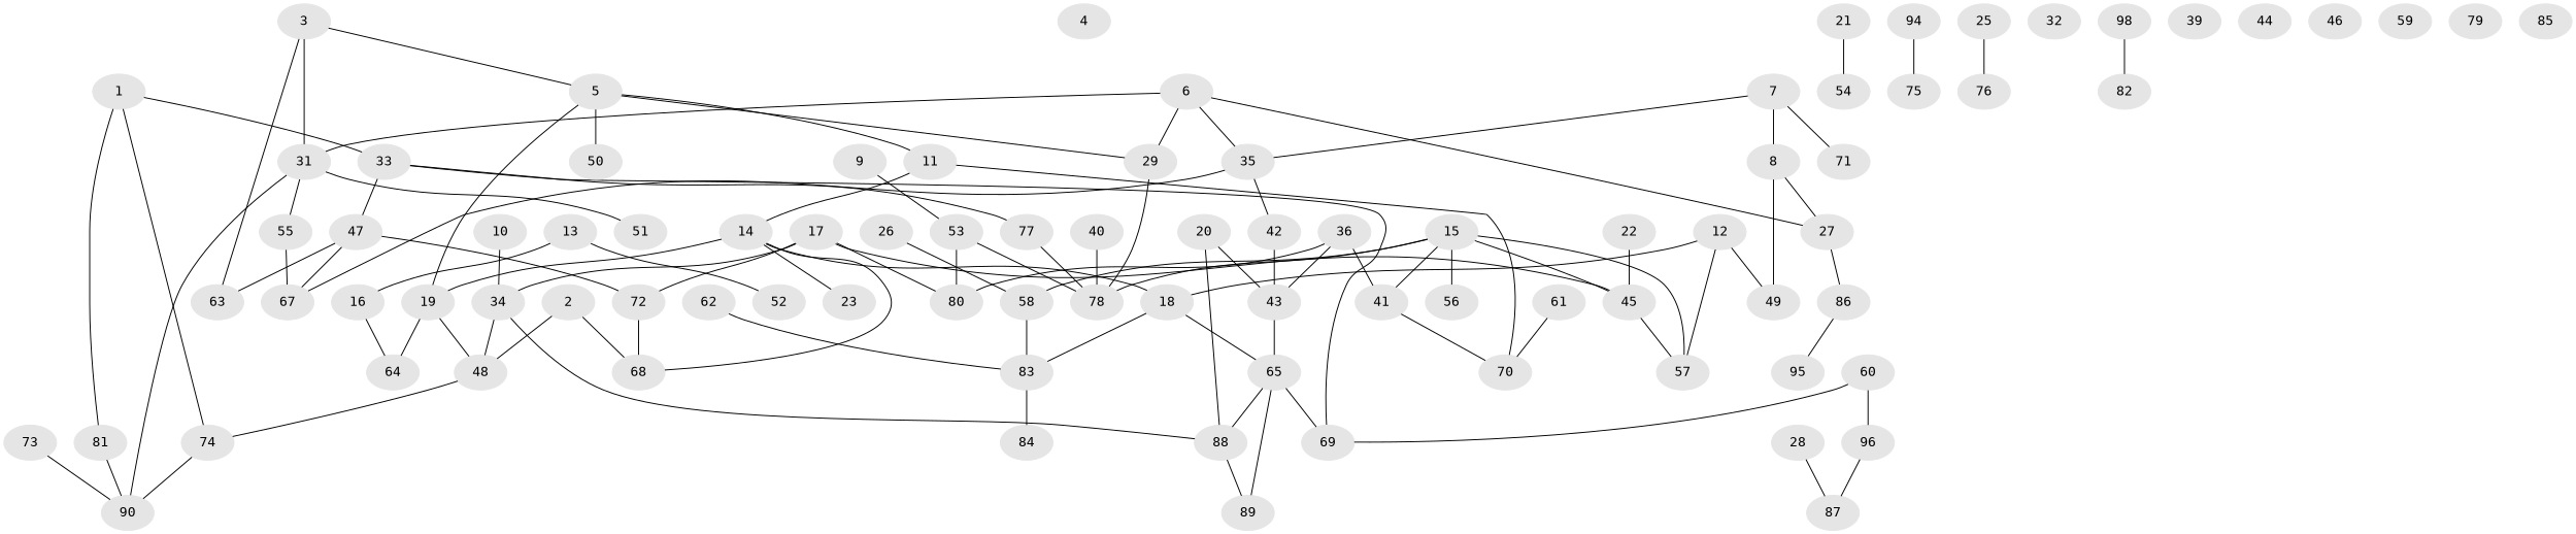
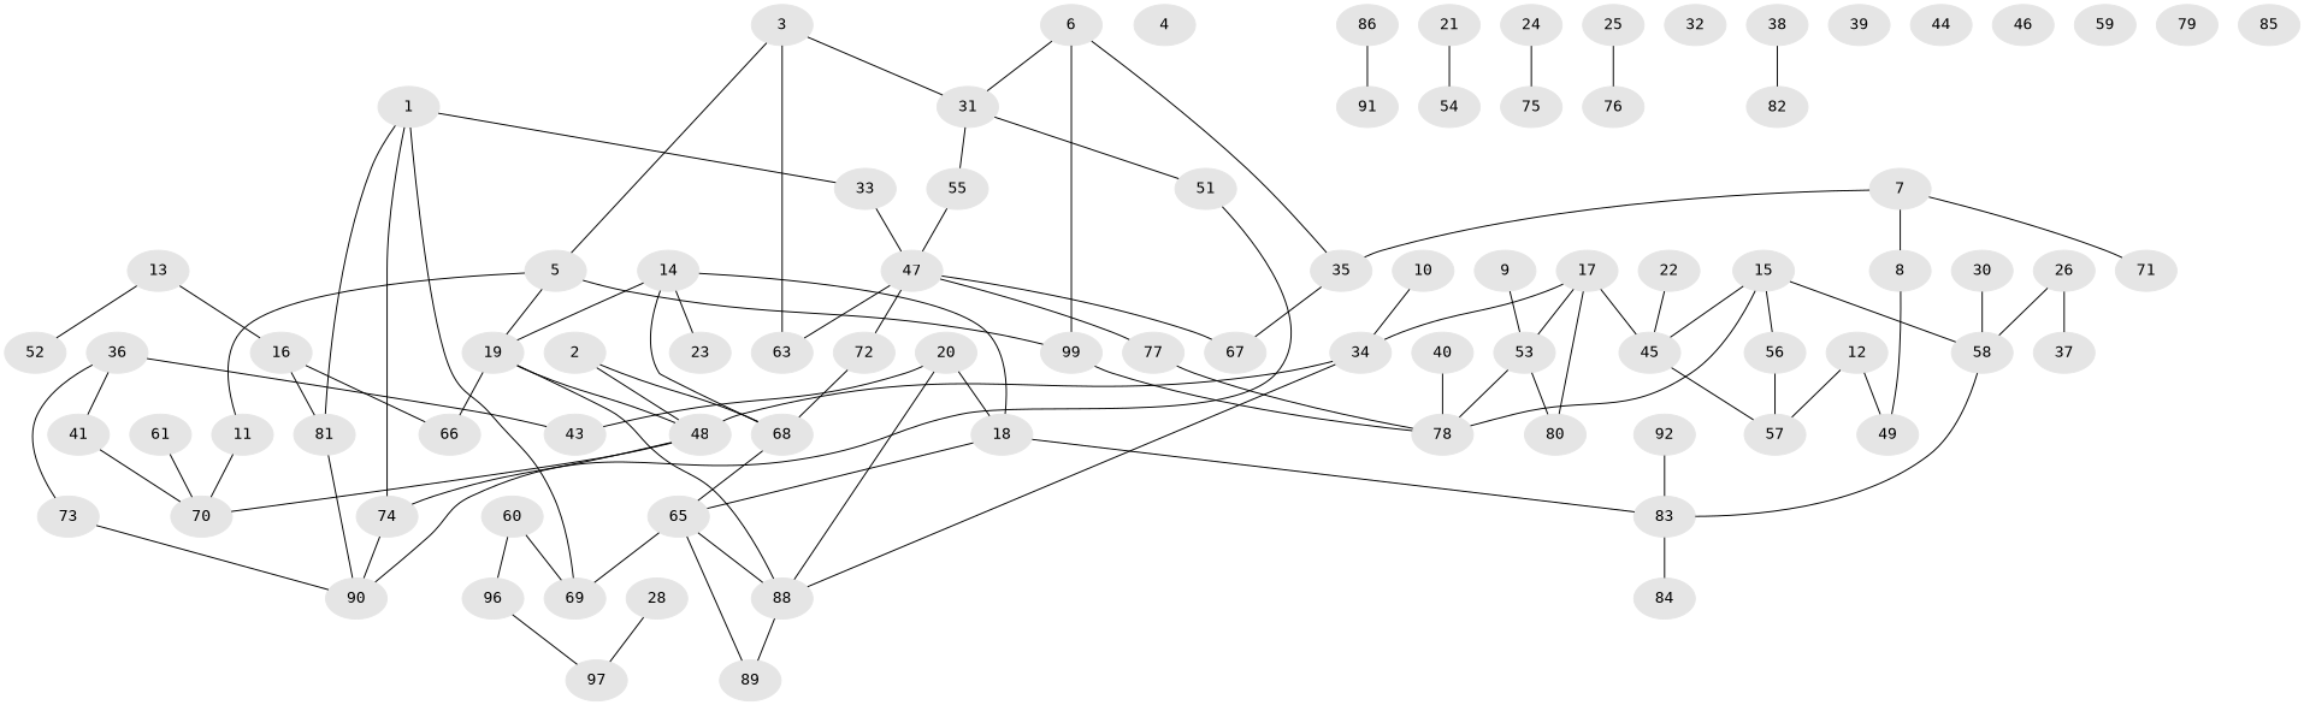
  graph {
    fontname="DejaVu Sans Mono"
    node [color=gray90 fontname="DejaVu Sans Mono" style=filled]
    edge [fontname="DejaVu Sans Mono"]
    1
    33
    74
    81
    47
    69
    90
    2
    48
    68
    70
    3
    5
    31
    63
    11
    19
-   29
-   50
+   29 [label=99]
    51
    55
    4
    14
-   64
+   64 [label=66]
    88
    78
    6
-   27
    35
    86
-   42
    67
    7
    8
    71
    49
    9
    53
    80
    10
    34
    18
    23
    12
    57
    65
    83
    13
    16
    52
    15
    41
    45
    56
    58
    17
    72
    89
    84
    20
    43
    21
    54
    22
-   24 [label=94]
+   24
    75
    25
    76
    26
-   91 [label=95]
+   37
+   91
    28
-   87
+   87 [label=97]
+   30
    32
    77
    36
    73
-   38 [label=98]
+   38
    82
    39
    40
    44
    46
    59
    60
    n87 [label=96]
    61
-   62
+   62 [label=92]
    79
    85
    1 -- 33
    1 -- 74
    1 -- 81
    33 -- 47
-   33 -- 69
+   1 -- 69
    74 -- 90
    81 -- 90
    47 -- 63
    47 -- 67
    47 -- 72
-   33 -- 77
+   47 -- 77
    2 -- 48
    2 -- 68
    48 -- 74
+   48 -- 70
    3 -- 5
    3 -- 31
    3 -- 63
    5 -- 11
    5 -- 19
    5 -- 29
-   5 -- 50
-   31 -- 90
+   51 -- 90
    31 -- 51
    31 -- 55
    11 -- 70
-   11 -- 14
    19 -- 48
    19 -- 64
+   19 -- 88
    29 -- 78
-   55 -- 67
+   55 -- 47
    14 -- 68
    14 -- 19
    14 -- 18
    14 -- 23
    88 -- 89
    6 -- 31
    6 -- 29
-   6 -- 27
    6 -- 35
-   27 -- 86
-   35 -- 42
    35 -- 67
    86 -- 91
-   42 -- 43
    7 -- 35
    7 -- 8
    7 -- 71
-   8 -- 27
    8 -- 49
    9 -- 53
    53 -- 78
    53 -- 80
    10 -- 34
    34 -- 48
    34 -- 88
    18 -- 65
    18 -- 83
    12 -- 49
-   12 -- 18
+   20 -- 18
    12 -- 57
    65 -- 69
    65 -- 88
    65 -- 89
    83 -- 84
    13 -- 16
    13 -- 52
+   16 -- 81
    16 -- 64
    15 -- 78
-   15 -- 41
    15 -- 45
    15 -- 56
    15 -- 58
    41 -- 70
    45 -- 57
-   15 -- 57
+   56 -- 57
    58 -- 83
    17 -- 80
    17 -- 34
    17 -- 45
-   17 -- 72
+   17 -- 53
    72 -- 68
    20 -- 88
    20 -- 43
-   43 -- 65
+   68 -- 65
    21 -- 54
    22 -- 45
    24 -- 75
    25 -- 76
    26 -- 58
+   26 -- 37
    28 -- 87
+   30 -- 58
    77 -- 78
    36 -- 41
    36 -- 43
-   36 -- 80
+   36 -- 73
    73 -- 90
    38 -- 82
    40 -- 78
    60 -- 69
    60 -- n87
    n87 -- 87
    61 -- 70
    62 -- 83
  }
